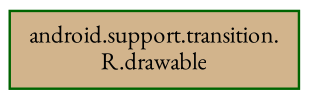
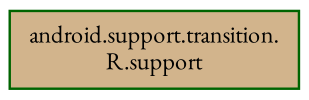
  digraph {
    rankdir=TB
    fontname="EB Garamond"
-   n1 [color=darkgreen fillcolor=tan fontname="EB Garamond" fontsize=10 height=0.2 label="android.support.transition.\lR.drawable" shape=record style=filled width=0.4]
+   n1 [color=darkgreen fillcolor=tan fontname="EB Garamond" fontsize=10 height=0.2 label="android.support.transition.\lR.support" shape=record style=filled width=0.4]
  }
